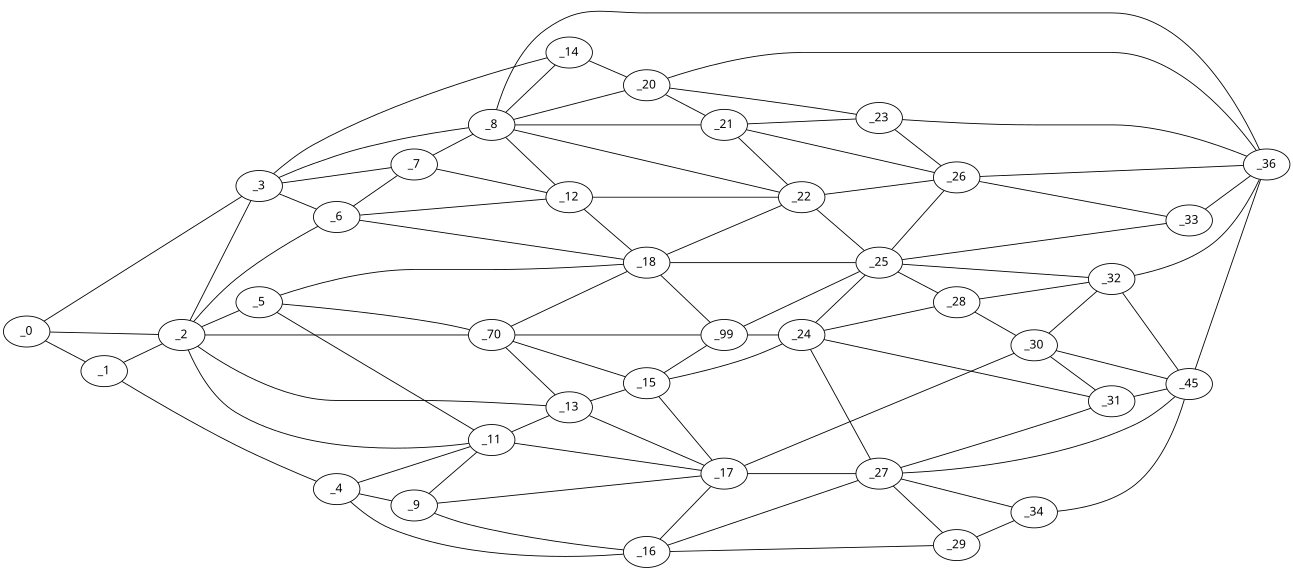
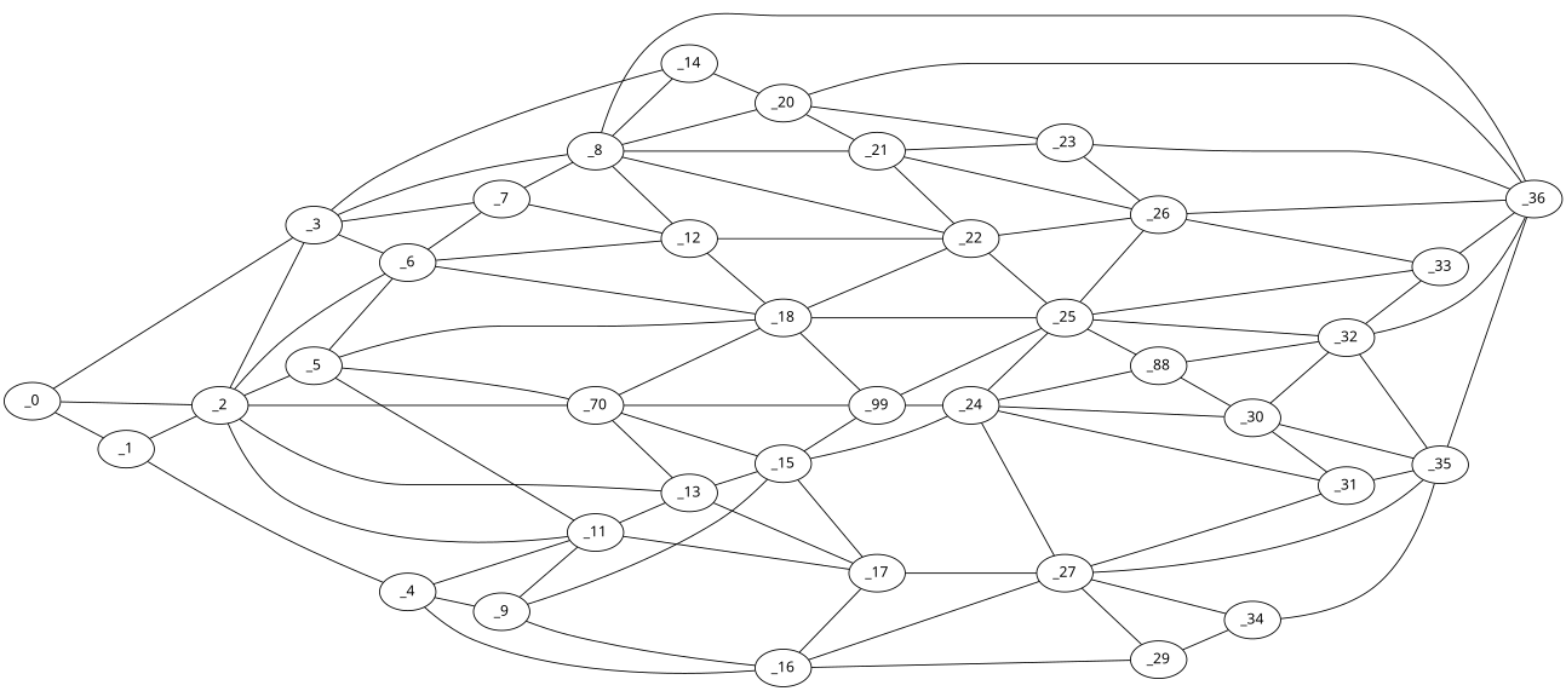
  graph {
    fontname="Noto Sans"
    rankdir=LR
    node [fontname="Noto Sans" x=54 y=50]
    edge [fontname="Noto Sans" valence=2]
    _0 [x=20 y=43]
    _1 [x=23 y=28]
    _2 [x=23]
    _3 [x=28 y=93]
    _4 [x=48 y=13]
    _11 [x=60 y=38]
    _5 [y=67]
    _6 [y=73]
    n9 [label=_70 x=59 y=60]
    _13 [x=62 y=49]
    _7 [y=82]
    _8 [x=55 y=99]
    _14 [x=64 y=125]
    _9 [x=57 y=9]
    _16 [x=69 y=2]
    _17 [x=69 y=40]
    _18 [x=73 y=74]
    _12 [x=60 y=82]
    _15 [x=66 y=51]
    n20 [label=_99 x=75 y=66]
    _20 [x=75 y=112]
    _21 [x=78 y=103]
    _22 [x=79 y=86]
    _36 [x=112 y=96]
    _27 [x=102 y=22]
    _29 [x=108 y=9]
    _25 [x=89 y=58]
    _24 [x=88]
    _23 [x=84 y=104]
    _26 [x=91 y=94]
    _31 [x=110 y=30]
    _34 [x=112 y=14]
-   _35 [x=112 y=24 label=_45]
-   _28 [x=102 y=52]
+   _35 [x=112 y=24]
+   _28 [x=102 y=52 label=_88]
    _32 [x=110 y=55]
    _33 [x=110 y=91]
    _30 [x=109 y=46]
    _0 -- _1 [valence=1]
    _0 -- _2
    _0 -- _3 [valence=1]
    _1 -- _2
    _1 -- _4 [valence=1]
    _2 -- _3
    _2 -- _11
    _2 -- _5
    _2 -- _6
    _2 -- n9
    _2 -- _13
    _3 -- _6 [valence=1]
    _3 -- _7
    _3 -- _8
    _3 -- _14 [valence=1]
    _4 -- _11
    _4 -- _9
    _4 -- _16 [valence=1]
    _11 -- _13
    _11 -- _17
    _5 -- _11 [valence=1]
+   _5 -- _6 [valence=1]
    _5 -- n9 [valence=1]
    _5 -- _18
    _6 -- _7 [valence=1]
    _6 -- _18 [valence=1]
    _6 -- _12
    n9 -- _13
    n9 -- _18
    n9 -- _15 [valence=1]
    n9 -- n20
    _13 -- _17 [valence=1]
    _13 -- _15
    _7 -- _8 [valence=1]
    _7 -- _12
    _8 -- _14 [valence=1]
    _8 -- _12
    _8 -- _20
    _8 -- _21 [valence=1]
    _8 -- _22
    _8 -- _36 [valence=1]
    _14 -- _20
    _9 -- _11 [valence=1]
    _9 -- _16 [valence=1]
-   _9 -- _17
+   _9 -- _15
    _16 -- _17
    _16 -- _27
    _16 -- _29 [valence=1]
    _17 -- _27
    _18 -- n20 [valence=1]
    _18 -- _22
    _18 -- _25 [valence=1]
    _12 -- _18
    _12 -- _22 [valence=1]
    _15 -- _17
    _15 -- n20
    _15 -- _24
    n20 -- _25
    n20 -- _24
    _20 -- _21
    _20 -- _36 [valence=1]
    _20 -- _23
    _21 -- _22
    _21 -- _23
    _21 -- _26
    _22 -- _25
    _22 -- _26 [valence=1]
    _27 -- _29 [valence=1]
    _27 -- _31 [valence=1]
    _27 -- _34
    _27 -- _35 [valence=1]
    _29 -- _34 [valence=1]
    _25 -- _26
    _25 -- _28 [valence=1]
    _25 -- _32 [valence=1]
    _25 -- _33
    _24 -- _27
    _24 -- _25 [valence=1]
    _24 -- _31
    _24 -- _28
-   _17 -- _30 [valence=1]
+   _24 -- _30 [valence=1]
    _23 -- _36
    _23 -- _26
    _26 -- _36
    _26 -- _33 [valence=1]
    _31 -- _35 [valence=1]
    _34 -- _35 [valence=1]
    _35 -- _36 [valence=1]
    _28 -- _32
    _28 -- _30 [valence=1]
    _32 -- _36
    _32 -- _35
+   _32 -- _33
    _33 -- _36 [valence=1]
    _30 -- _31
    _30 -- _35
    _30 -- _32 [valence=1]
  }
